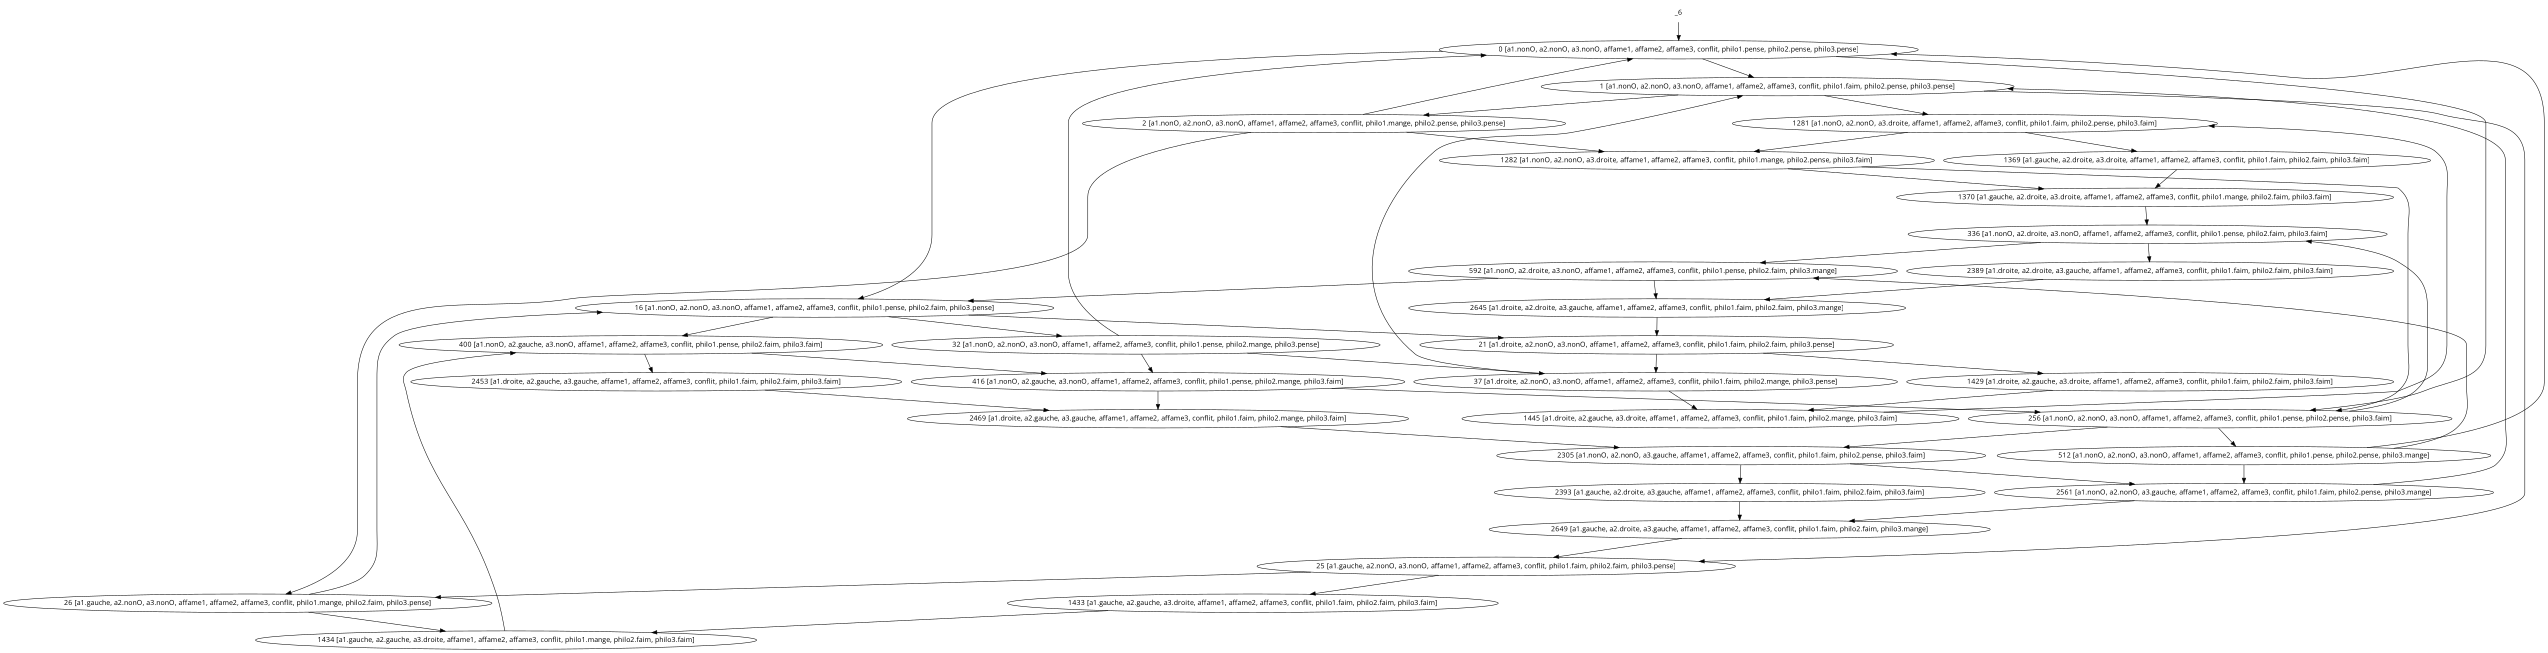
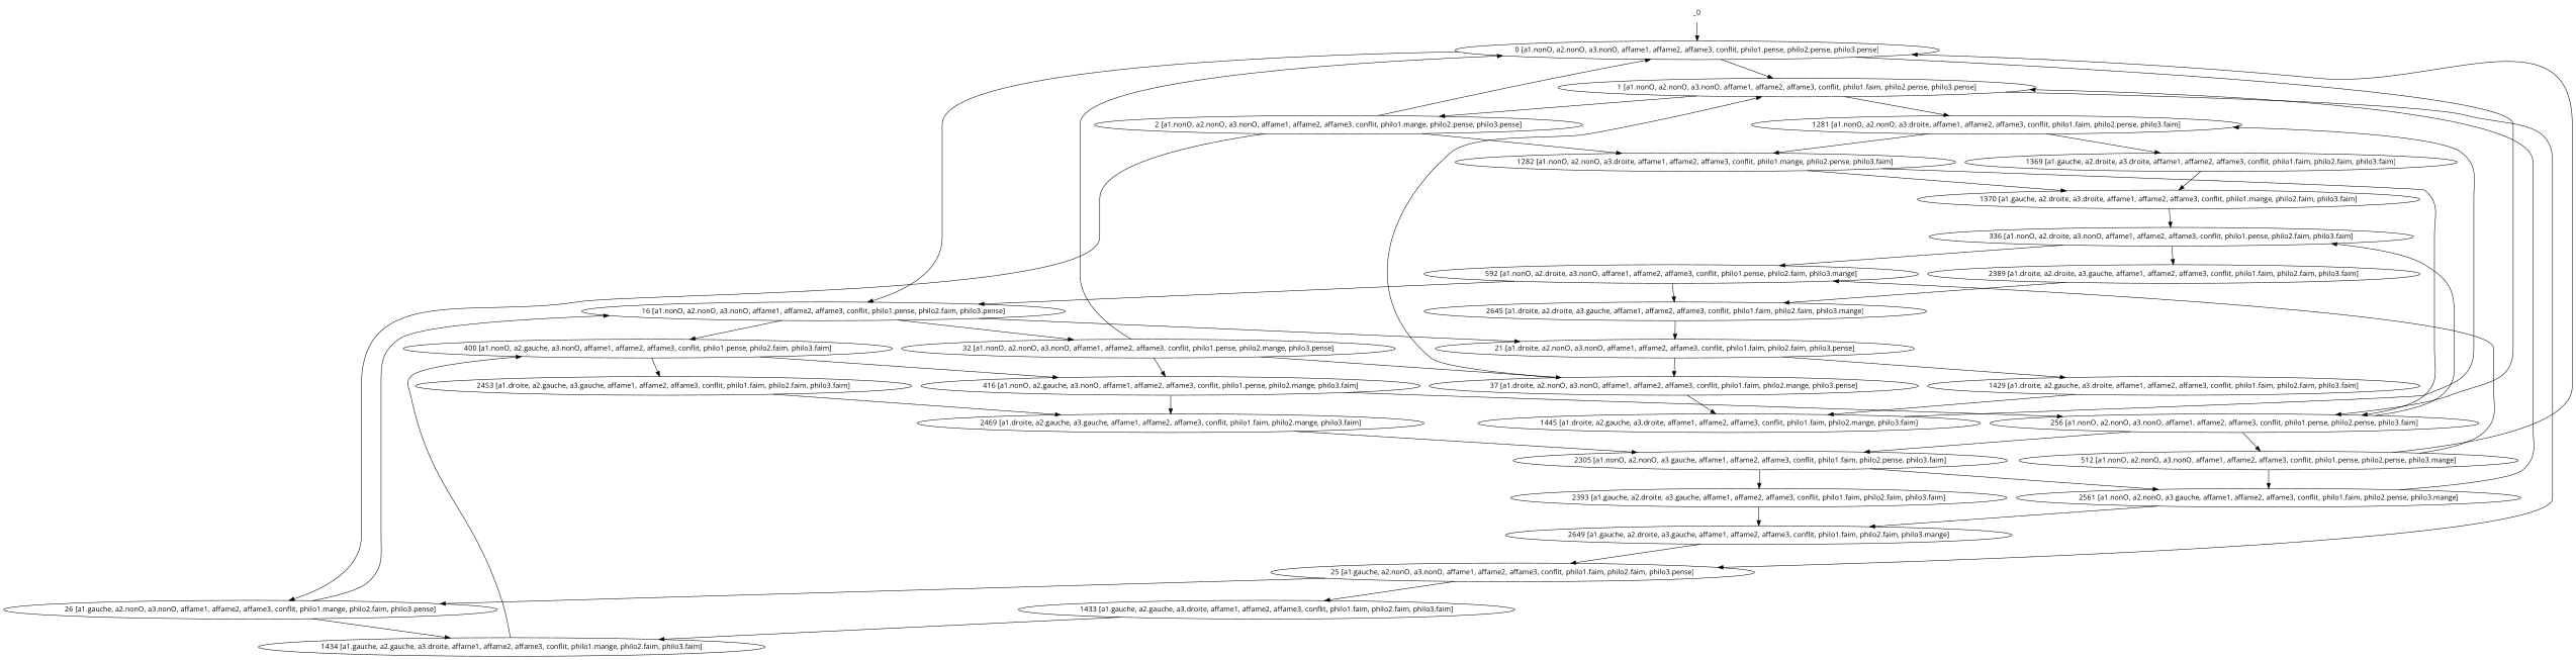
  digraph {
    fontname="Open Sans"
    node [fontname="Open Sans"]
    edge [fontname="Open Sans"]
-   _0 [shape=none label=_6]
+   _0 [shape=none]
    n2 [label="0 [a1.nonO, a2.nonO, a3.nonO, affame1, affame2, affame3, conflit, philo1.pense, philo2.pense, philo3.pense]"]
    n3 [label="1 [a1.nonO, a2.nonO, a3.nonO, affame1, affame2, affame3, conflit, philo1.faim, philo2.pense, philo3.pense]"]
    n4 [label="16 [a1.nonO, a2.nonO, a3.nonO, affame1, affame2, affame3, conflit, philo1.pense, philo2.faim, philo3.pense]"]
    n5 [label="256 [a1.nonO, a2.nonO, a3.nonO, affame1, affame2, affame3, conflit, philo1.pense, philo2.pense, philo3.faim]"]
    n6 [label="2389 [a1.droite, a2.droite, a3.gauche, affame1, affame2, affame3, conflit, philo1.faim, philo2.faim, philo3.faim]"]
    n7 [label="2645 [a1.droite, a2.droite, a3.gauche, affame1, affame2, affame3, conflit, philo1.faim, philo2.faim, philo3.mange]"]
    n8 [label="21 [a1.droite, a2.nonO, a3.nonO, affame1, affame2, affame3, conflit, philo1.faim, philo2.faim, philo3.pense]"]
    n9 [label="1429 [a1.droite, a2.gauche, a3.droite, affame1, affame2, affame3, conflit, philo1.faim, philo2.faim, philo3.faim]"]
    n10 [label="1445 [a1.droite, a2.gauche, a3.droite, affame1, affame2, affame3, conflit, philo1.faim, philo2.mange, philo3.faim]"]
    n11 [label="2453 [a1.droite, a2.gauche, a3.gauche, affame1, affame2, affame3, conflit, philo1.faim, philo2.faim, philo3.faim]"]
    n12 [label="2469 [a1.droite, a2.gauche, a3.gauche, affame1, affame2, affame3, conflit, philo1.faim, philo2.mange, philo3.faim]"]
    n13 [label="37 [a1.droite, a2.nonO, a3.nonO, affame1, affame2, affame3, conflit, philo1.faim, philo2.mange, philo3.pense]"]
    n14 [label="1281 [a1.nonO, a2.nonO, a3.droite, affame1, affame2, affame3, conflit, philo1.faim, philo2.pense, philo3.faim]"]
    n15 [label="2305 [a1.nonO, a2.nonO, a3.gauche, affame1, affame2, affame3, conflit, philo1.faim, philo2.pense, philo3.faim]"]
    n16 [label="1369 [a1.gauche, a2.droite, a3.droite, affame1, affame2, affame3, conflit, philo1.faim, philo2.faim, philo3.faim]"]
    n17 [label="1370 [a1.gauche, a2.droite, a3.droite, affame1, affame2, affame3, conflit, philo1.mange, philo2.faim, philo3.faim]"]
    n18 [label="2393 [a1.gauche, a2.droite, a3.gauche, affame1, affame2, affame3, conflit, philo1.faim, philo2.faim, philo3.faim]"]
    n19 [label="2649 [a1.gauche, a2.droite, a3.gauche, affame1, affame2, affame3, conflit, philo1.faim, philo2.faim, philo3.mange]"]
    n20 [label="25 [a1.gauche, a2.nonO, a3.nonO, affame1, affame2, affame3, conflit, philo1.faim, philo2.faim, philo3.pense]"]
    n21 [label="1433 [a1.gauche, a2.gauche, a3.droite, affame1, affame2, affame3, conflit, philo1.faim, philo2.faim, philo3.faim]"]
    n22 [label="1434 [a1.gauche, a2.gauche, a3.droite, affame1, affame2, affame3, conflit, philo1.mange, philo2.faim, philo3.faim]"]
    n23 [label="26 [a1.gauche, a2.nonO, a3.nonO, affame1, affame2, affame3, conflit, philo1.mange, philo2.faim, philo3.pense]"]
    n24 [label="1282 [a1.nonO, a2.nonO, a3.droite, affame1, affame2, affame3, conflit, philo1.mange, philo2.pense, philo3.faim]"]
    n25 [label="2561 [a1.nonO, a2.nonO, a3.gauche, affame1, affame2, affame3, conflit, philo1.faim, philo2.pense, philo3.mange]"]
    n26 [label="2 [a1.nonO, a2.nonO, a3.nonO, affame1, affame2, affame3, conflit, philo1.mange, philo2.pense, philo3.pense]"]
    n27 [label="336 [a1.nonO, a2.droite, a3.nonO, affame1, affame2, affame3, conflit, philo1.pense, philo2.faim, philo3.faim]"]
    n28 [label="400 [a1.nonO, a2.gauche, a3.nonO, affame1, affame2, affame3, conflit, philo1.pense, philo2.faim, philo3.faim]"]
    n29 [label="592 [a1.nonO, a2.droite, a3.nonO, affame1, affame2, affame3, conflit, philo1.pense, philo2.faim, philo3.mange]"]
    n30 [label="416 [a1.nonO, a2.gauche, a3.nonO, affame1, affame2, affame3, conflit, philo1.pense, philo2.mange, philo3.faim]"]
    n31 [label="32 [a1.nonO, a2.nonO, a3.nonO, affame1, affame2, affame3, conflit, philo1.pense, philo2.mange, philo3.pense]"]
    n32 [label="512 [a1.nonO, a2.nonO, a3.nonO, affame1, affame2, affame3, conflit, philo1.pense, philo2.pense, philo3.mange]"]
    _0 -> n2
    n2 -> n3
    n2 -> n4
    n2 -> n5
    n3 -> n14
    n3 -> n20
    n3 -> n26
    n4 -> n8
    n4 -> n28
    n4 -> n31
    n5 -> n15
    n5 -> n27
    n5 -> n32
    n6 -> n7
    n7 -> n8
    n8 -> n9
    n8 -> n13
    n9 -> n10
    n10 -> n14
    n11 -> n12
    n12 -> n15
    n13 -> n3
    n13 -> n10
    n14 -> n16
    n14 -> n24
    n15 -> n18
    n15 -> n25
    n16 -> n17
    n17 -> n27
    n18 -> n19
    n19 -> n20
    n20 -> n21
    n20 -> n23
    n21 -> n22
    n22 -> n28
    n23 -> n4
    n23 -> n22
    n24 -> n5
    n24 -> n17
    n25 -> n3
    n25 -> n19
    n26 -> n2
    n26 -> n23
    n26 -> n24
    n27 -> n6
    n27 -> n29
    n28 -> n11
    n28 -> n30
    n29 -> n4
    n29 -> n7
    n30 -> n5
    n30 -> n12
    n31 -> n2
    n31 -> n13
    n31 -> n30
    n32 -> n2
    n32 -> n25
    n32 -> n29
  }
